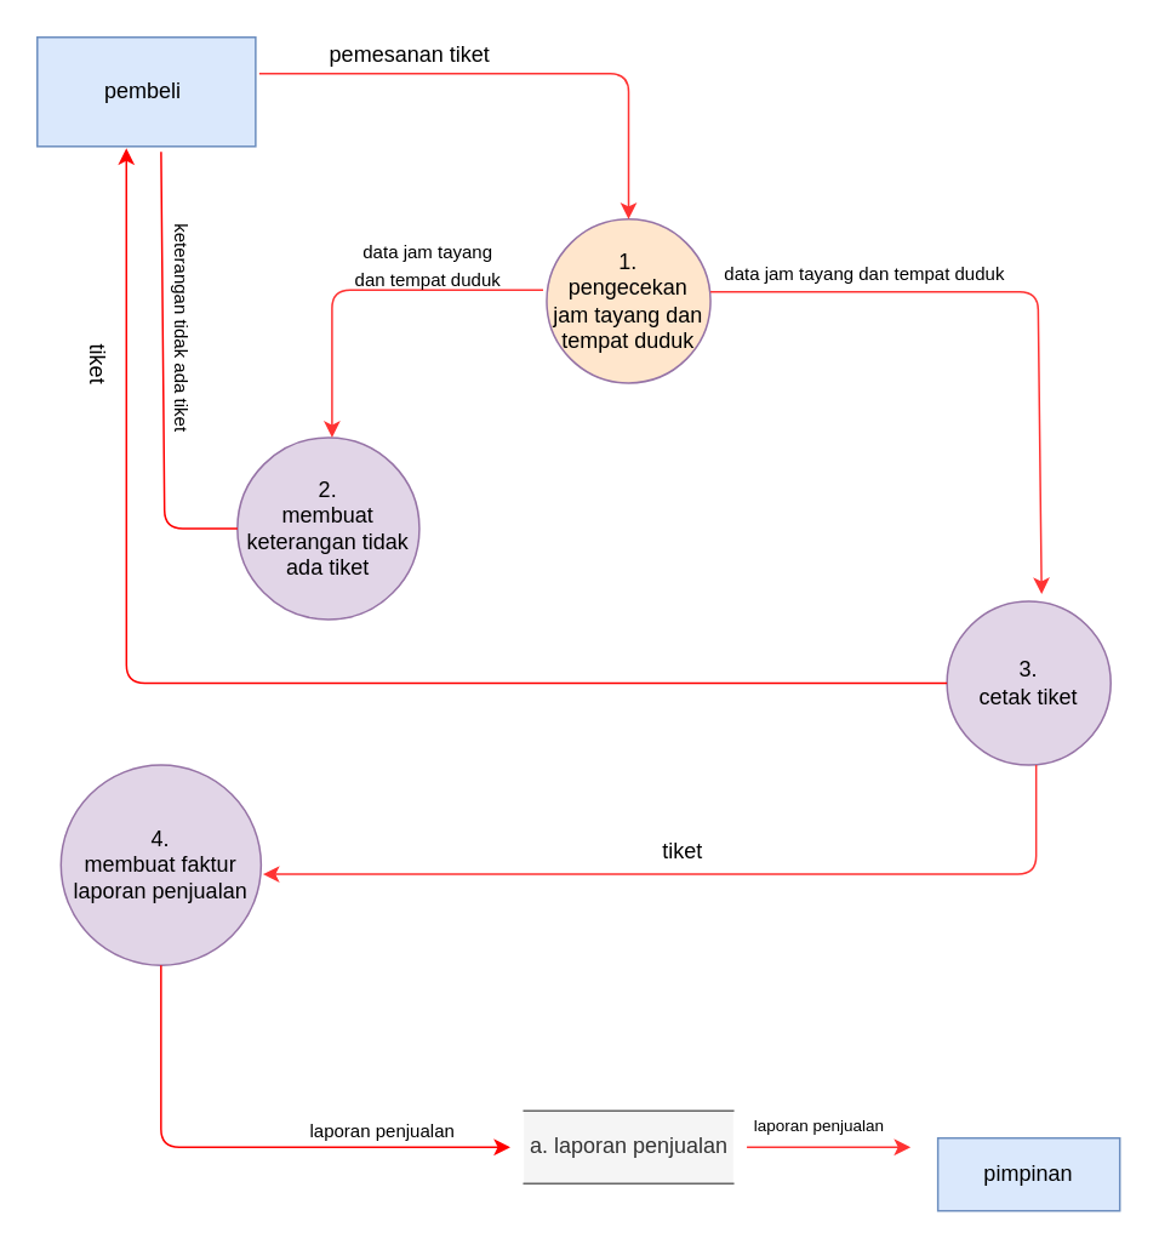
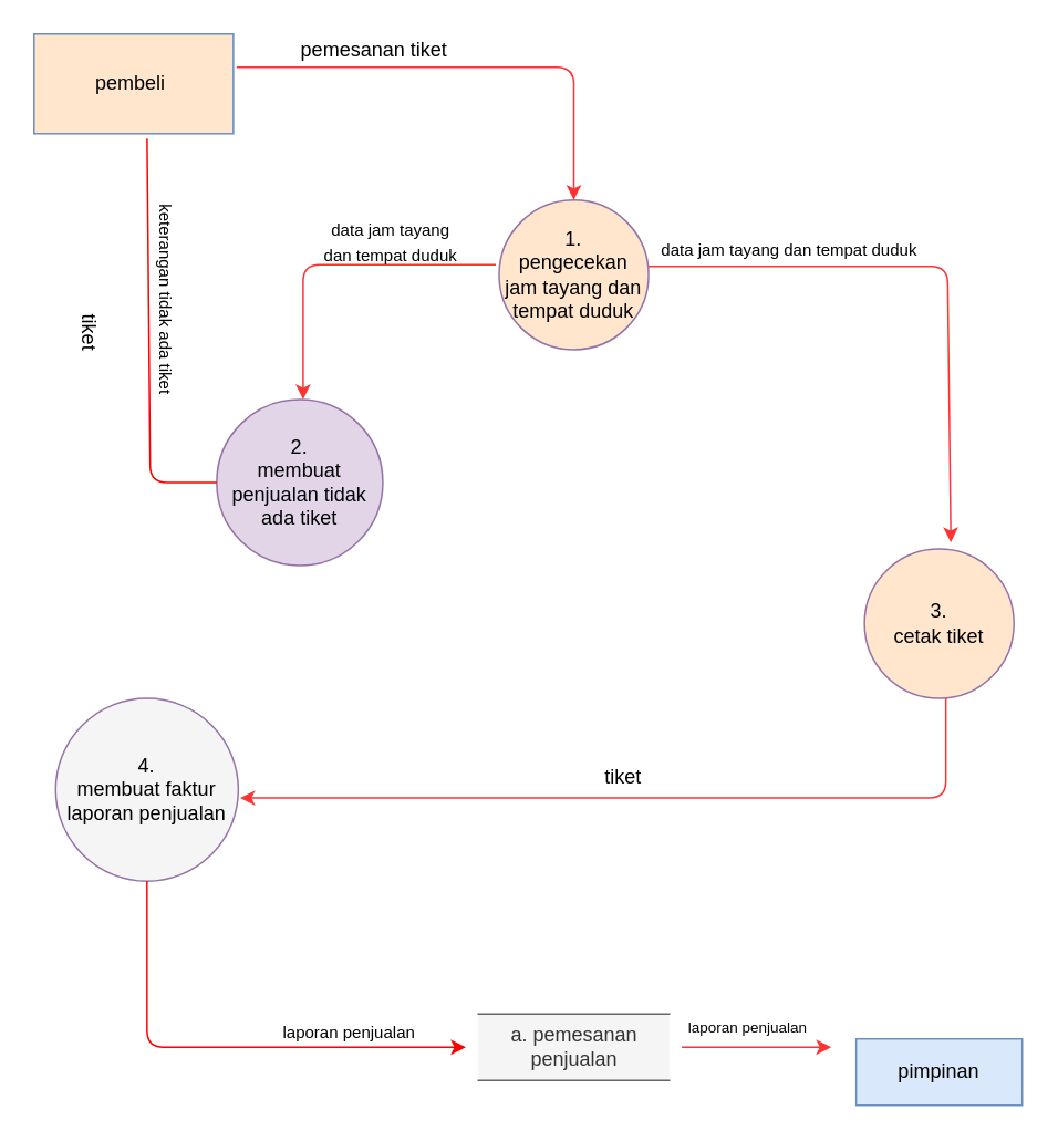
  <mxCell id="0" />
  <mxCell id="1" parent="0" />
- <mxCell id="2" value="pembeli&amp;nbsp;" style="rounded=0;whiteSpace=wrap;html=1;fillColor=#dae8fc;strokeColor=#6c8ebf;" vertex="1" parent="1"><mxGeometry x="20" y="20" width="120" height="60" as="geometry" /></mxCell>
+ <mxCell id="2" value="pembeli&amp;nbsp;" style="rounded=0;whiteSpace=wrap;html=1;fillColor=#ffe6cc;strokeColor=#6c8ebf;" vertex="1" parent="1"><mxGeometry x="20" y="20" width="120" height="60" as="geometry" /></mxCell>
  <mxCell id="3" value="1.&lt;br&gt;pengecekan jam tayang dan tempat duduk" style="ellipse;whiteSpace=wrap;html=1;aspect=fixed;fillColor=#ffe6cc;strokeColor=#9673a6;" vertex="1" parent="1"><mxGeometry x="300" y="120" width="90" height="90" as="geometry" /></mxCell>
- <mxCell id="4" value="3.&lt;br&gt;cetak tiket" style="ellipse;whiteSpace=wrap;html=1;aspect=fixed;fillColor=#e1d5e7;strokeColor=#9673a6;" vertex="1" parent="1"><mxGeometry x="520" y="330" width="90" height="90" as="geometry" /></mxCell>
- <mxCell id="5" value="2.&lt;br&gt;membuat keterangan tidak ada tiket" style="ellipse;whiteSpace=wrap;html=1;aspect=fixed;fillColor=#e1d5e7;strokeColor=#9673a6;" vertex="1" parent="1"><mxGeometry x="130" y="240" width="100" height="100" as="geometry" /></mxCell>
- <mxCell id="6" value="4.&lt;br&gt;membuat faktur laporan penjualan" style="ellipse;whiteSpace=wrap;html=1;aspect=fixed;fillColor=#e1d5e7;strokeColor=#9673a6;" vertex="1" parent="1"><mxGeometry x="33" y="420" width="110" height="110" as="geometry" /></mxCell>
- <mxCell id="7" value="a. laporan penjualan" style="shape=partialRectangle;whiteSpace=wrap;html=1;left=0;right=0;fillColor=#f5f5f5;strokeColor=#666666;fontColor=#333333;" vertex="1" parent="1"><mxGeometry x="287.5" y="610" width="115" height="40" as="geometry" /></mxCell>
+ <mxCell id="4" value="3.&lt;br&gt;cetak tiket" style="ellipse;whiteSpace=wrap;html=1;aspect=fixed;fillColor=#ffe6cc;strokeColor=#9673a6;" vertex="1" parent="1"><mxGeometry x="520" y="330" width="90" height="90" as="geometry" /></mxCell>
+ <mxCell id="5" value="2.&lt;br&gt;membuat penjualan tidak ada tiket" style="ellipse;whiteSpace=wrap;html=1;aspect=fixed;fillColor=#e1d5e7;strokeColor=#9673a6;" vertex="1" parent="1"><mxGeometry x="130" y="240" width="100" height="100" as="geometry" /></mxCell>
+ <mxCell id="6" value="4.&lt;br&gt;membuat faktur laporan penjualan" style="ellipse;whiteSpace=wrap;html=1;aspect=fixed;fillColor=#f5f5f5;strokeColor=#9673a6;" vertex="1" parent="1"><mxGeometry x="33" y="420" width="110" height="110" as="geometry" /></mxCell>
+ <mxCell id="7" value="a. pemesanan penjualan" style="shape=partialRectangle;whiteSpace=wrap;html=1;left=0;right=0;fillColor=#f5f5f5;strokeColor=#666666;fontColor=#333333;" vertex="1" parent="1"><mxGeometry x="287.5" y="610" width="115" height="40" as="geometry" /></mxCell>
  <mxCell id="8" value="pimpinan" style="rounded=0;whiteSpace=wrap;html=1;fillColor=#dae8fc;strokeColor=#6c8ebf;" vertex="1" parent="1"><mxGeometry x="515" y="625" width="100" height="40" as="geometry" /></mxCell>
  <mxCell id="9" value="" style="endArrow=classic;html=1;strokeColor=#FF3333;" edge="1" parent="1"><mxGeometry width="50" height="50" relative="1" as="geometry"><mxPoint x="142" y="40" as="sourcePoint" /><mxPoint x="345" y="120" as="targetPoint" /><Array as="points"><mxPoint x="345" y="40" /></Array></mxGeometry></mxCell>
  <mxCell id="10" value="" style="endArrow=classic;html=1;exitX=-0.044;exitY=0.433;exitDx=0;exitDy=0;exitPerimeter=0;entryX=0.5;entryY=0;entryDx=0;entryDy=0;strokeColor=#FF3333;" edge="1" parent="1"><mxGeometry width="50" height="50" relative="1" as="geometry"><mxPoint x="298.04" y="158.97" as="sourcePoint" /><mxPoint x="182" y="240" as="targetPoint" /><Array as="points"><mxPoint x="182" y="159" /></Array></mxGeometry></mxCell>
  <mxCell id="11" value="" style="endArrow=classic;html=1;entryX=0.578;entryY=-0.044;entryDx=0;entryDy=0;entryPerimeter=0;strokeColor=#FF3333;" edge="1" parent="1" target="4"><mxGeometry width="50" height="50" relative="1" as="geometry"><mxPoint x="390" y="160" as="sourcePoint" /><mxPoint x="570" y="306" as="targetPoint" /><Array as="points"><mxPoint x="570" y="160" /></Array></mxGeometry></mxCell>
  <mxCell id="12" value="" style="endArrow=classic;html=1;exitX=0.5;exitY=1;exitDx=0;exitDy=0;strokeColor=#FF3333;" edge="1" parent="1"><mxGeometry width="50" height="50" relative="1" as="geometry"><mxPoint x="569" y="420" as="sourcePoint" /><mxPoint x="144" y="480" as="targetPoint" /><Array as="points"><mxPoint x="569" y="480" /></Array></mxGeometry></mxCell>
- <mxCell id="13" value="" style="endArrow=classic;html=1;exitX=0;exitY=0.5;exitDx=0;exitDy=0;entryX=0.408;entryY=1.017;entryDx=0;entryDy=0;entryPerimeter=0;strokeColor=#FF0000;" edge="1" parent="1" source="4" target="2"><mxGeometry width="50" height="50" relative="1" as="geometry"><mxPoint x="440" y="390" as="sourcePoint" /><mxPoint x="50" y="300" as="targetPoint" /><Array as="points"><mxPoint x="69" y="375" /></Array></mxGeometry></mxCell>
  <mxCell id="14" value="" style="endArrow=classic;html=1;exitX=0.5;exitY=1;exitDx=0;exitDy=0;strokeColor=#FF0000;" edge="1" parent="1" source="6"><mxGeometry width="50" height="50" relative="1" as="geometry"><mxPoint x="80" y="610" as="sourcePoint" /><mxPoint x="280" y="630" as="targetPoint" /><Array as="points"><mxPoint x="88" y="630" /></Array></mxGeometry></mxCell>
  <mxCell id="15" value="" style="endArrow=classic;html=1;strokeColor=#FF3333;" edge="1" parent="1"><mxGeometry width="50" height="50" relative="1" as="geometry"><mxPoint x="410" y="630" as="sourcePoint" /><mxPoint x="500" y="630" as="targetPoint" /></mxGeometry></mxCell>
  <mxCell id="16" value="&lt;font style=&quot;font-size: 9px&quot;&gt;laporan penjualan&lt;/font&gt;" style="text;html=1;strokeColor=none;fillColor=none;align=center;verticalAlign=middle;whiteSpace=wrap;rounded=0;" vertex="1" parent="1"><mxGeometry x="395" y="608" width="110" height="20" as="geometry" /></mxCell>
  <mxCell id="17" value="&lt;font style=&quot;font-size: 10px&quot;&gt;laporan penjualan&lt;/font&gt;" style="text;html=1;strokeColor=none;fillColor=none;align=center;verticalAlign=middle;whiteSpace=wrap;rounded=0;" vertex="1" parent="1"><mxGeometry x="155" y="611" width="110" height="20" as="geometry" /></mxCell>
  <mxCell id="18" value="tiket" style="text;html=1;strokeColor=none;fillColor=none;align=center;verticalAlign=middle;whiteSpace=wrap;rounded=0;" vertex="1" parent="1"><mxGeometry x="355" y="458" width="40" height="20" as="geometry" /></mxCell>
  <mxCell id="19" value="tiket" style="text;html=1;strokeColor=none;fillColor=none;align=center;verticalAlign=middle;whiteSpace=wrap;rounded=0;rotation=90;" vertex="1" parent="1"><mxGeometry x="33" y="190" width="40" height="20" as="geometry" /></mxCell>
  <mxCell id="20" value="" style="endArrow=none;html=1;exitX=0;exitY=0.5;exitDx=0;exitDy=0;entryX=0.567;entryY=1.05;entryDx=0;entryDy=0;entryPerimeter=0;strokeColor=#FF0000;" edge="1" parent="1" source="5" target="2"><mxGeometry width="50" height="50" relative="1" as="geometry"><mxPoint x="80" y="300" as="sourcePoint" /><mxPoint x="100" y="190" as="targetPoint" /><Array as="points"><mxPoint x="90" y="290" /></Array></mxGeometry></mxCell>
  <mxCell id="21" value="&lt;font style=&quot;font-size: 10px&quot;&gt;keterangan tidak ada tiket&lt;/font&gt;" style="text;html=1;strokeColor=none;fillColor=none;align=center;verticalAlign=middle;whiteSpace=wrap;rounded=0;rotation=90;" vertex="1" parent="1"><mxGeometry x="20" y="170" width="160" height="20" as="geometry" /></mxCell>
  <mxCell id="22" value="pemesanan tiket" style="text;html=1;strokeColor=none;fillColor=none;align=center;verticalAlign=middle;whiteSpace=wrap;rounded=0;" vertex="1" parent="1"><mxGeometry x="160" y="20" width="130" height="20" as="geometry" /></mxCell>
  <mxCell id="23" value="&lt;font style=&quot;font-size: 10px&quot;&gt;data jam tayang dan tempat duduk&lt;/font&gt;" style="text;html=1;strokeColor=none;fillColor=none;align=center;verticalAlign=middle;whiteSpace=wrap;rounded=0;" vertex="1" parent="1"><mxGeometry x="360" y="140" width="230" height="20" as="geometry" /></mxCell>
  <mxCell id="24" value="&lt;font style=&quot;font-size: 10px&quot;&gt;data jam tayang &lt;br&gt;dan tempat duduk&lt;/font&gt;" style="text;html=1;strokeColor=none;fillColor=none;align=center;verticalAlign=middle;whiteSpace=wrap;rounded=0;" vertex="1" parent="1"><mxGeometry x="120" y="135" width="230" height="20" as="geometry" /></mxCell>
